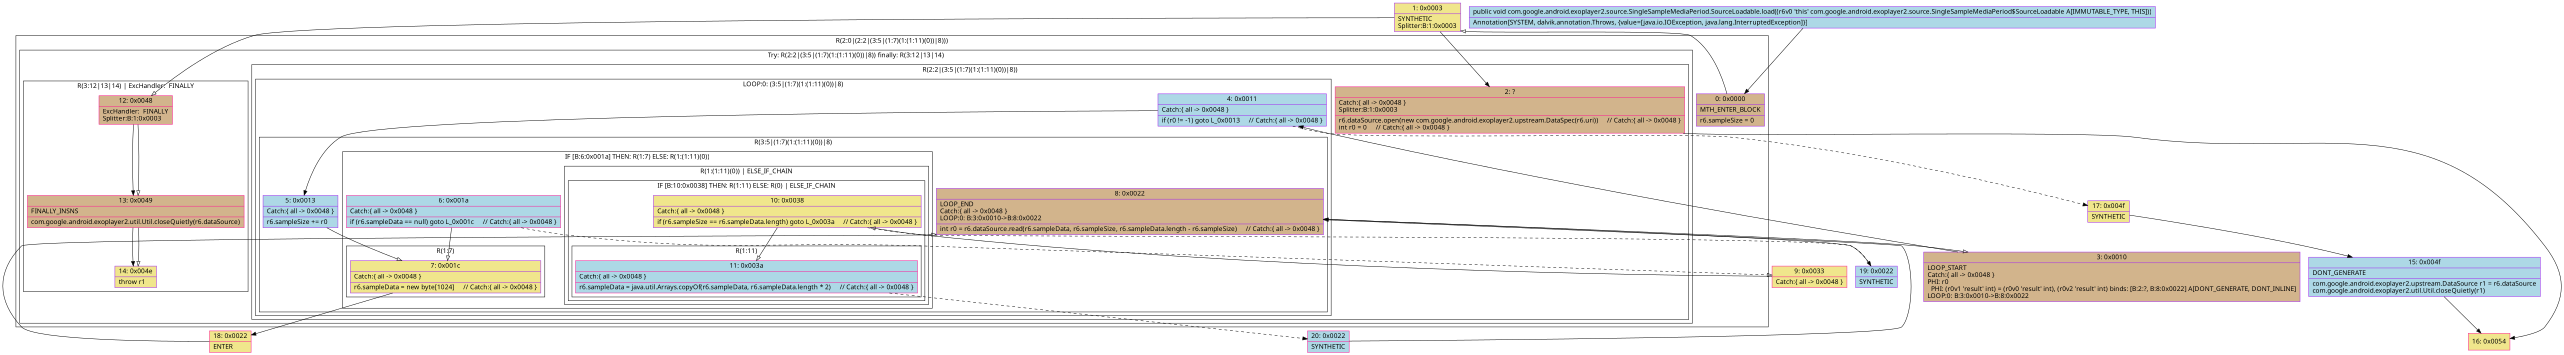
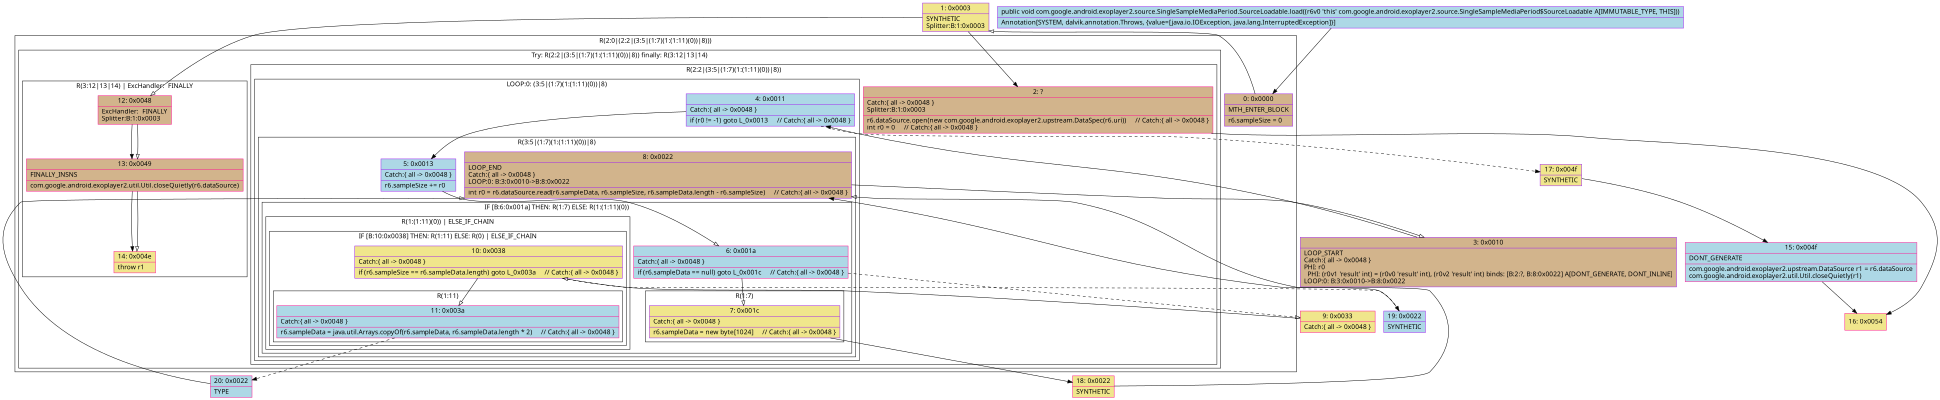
  digraph {
    fontname="Noto Sans"
    node [color=purple fillcolor=khaki fontname="Noto Sans" shape=record style=filled]
    edge [arrowhead=normal fontname="Noto Sans"]
    n1 [label="{7\:\ 0x001c|Catch:\{ all \-\> 0x0048 \}\l|r6.sampleData = new byte[1024]     \/\/ Catch:\{ all \-\> 0x0048 \}\l}"]
    n2 [color=deeppink fillcolor=lightblue label="{11\:\ 0x003a|Catch:\{ all \-\> 0x0048 \}\l|r6.sampleData = java.util.Arrays.copyOf(r6.sampleData, r6.sampleData.length * 2)     \/\/ Catch:\{ all \-\> 0x0048 \}\l}"]
    n3 [label="{10\:\ 0x0038|Catch:\{ all \-\> 0x0048 \}\l|if (r6.sampleSize == r6.sampleData.length) goto L_0x003a     \/\/ Catch:\{ all \-\> 0x0048 \}\l}"]
    n4 [color=deeppink fillcolor=lightblue label="{6\:\ 0x001a|Catch:\{ all \-\> 0x0048 \}\l|if (r6.sampleData == null) goto L_0x001c     \/\/ Catch:\{ all \-\> 0x0048 \}\l}"]
    n5 [fillcolor=lightblue label="{5\:\ 0x0013|Catch:\{ all \-\> 0x0048 \}\l|r6.sampleSize += r0\l}"]
    n6 [fillcolor=tan label="{8\:\ 0x0022|LOOP_END\lCatch:\{ all \-\> 0x0048 \}\lLOOP:0: B:3:0x0010\-\>B:8:0x0022\l|int r0 = r6.dataSource.read(r6.sampleData, r6.sampleSize, r6.sampleData.length \- r6.sampleSize)     \/\/ Catch:\{ all \-\> 0x0048 \}\l}"]
    n7 [fillcolor=lightblue label="{4\:\ 0x0011|Catch:\{ all \-\> 0x0048 \}\l|if (r0 != \-1) goto L_0x0013     \/\/ Catch:\{ all \-\> 0x0048 \}\l}"]
    n8 [color=deeppink fillcolor=tan label="{2\:\ ?|Catch:\{ all \-\> 0x0048 \}\lSplitter:B:1:0x0003\l|r6.dataSource.open(new com.google.android.exoplayer2.upstream.DataSpec(r6.uri))     \/\/ Catch:\{ all \-\> 0x0048 \}\lint r0 = 0     \/\/ Catch:\{ all \-\> 0x0048 \}\l}"]
    n9 [color=deeppink fillcolor=tan label="{12\:\ 0x0048|ExcHandler:  FINALLY\lSplitter:B:1:0x0003\l}"]
    n10 [color=deeppink fillcolor=tan label="{13\:\ 0x0049|FINALLY_INSNS\l|com.google.android.exoplayer2.util.Util.closeQuietly(r6.dataSource)\l}"]
-   n11 [label="{14\:\ 0x004e|throw r1\l}"]
+   n11 [color=deeppink label="{14\:\ 0x004e|throw r1\l}"]
    n12 [fillcolor=tan label="{0\:\ 0x0000|MTH_ENTER_BLOCK\l|r6.sampleSize = 0\l}"]
-   n13 [color=deeppink label="{18\:\ 0x0022|ENTER\l}"]
-   n14 [color=deeppink fillcolor=lightblue label="{20\:\ 0x0022|SYNTHETIC\l}"]
+   n13 [color=deeppink label="{18\:\ 0x0022|SYNTHETIC\l}"]
+   n14 [color=deeppink fillcolor=lightblue label="{20\:\ 0x0022|TYPE\l}"]
    n15 [fillcolor=lightblue label="{19\:\ 0x0022|SYNTHETIC\l}"]
    n16 [color=deeppink label="{9\:\ 0x0033|Catch:\{ all \-\> 0x0048 \}\l}"]
    n17 [fillcolor=tan label="{3\:\ 0x0010|LOOP_START\lCatch:\{ all \-\> 0x0048 \}\lPHI: r0 \l  PHI: (r0v1 'result' int) = (r0v0 'result' int), (r0v2 'result' int) binds: [B:2:?, B:8:0x0022] A[DONT_GENERATE, DONT_INLINE]\lLOOP:0: B:3:0x0010\-\>B:8:0x0022\l}"]
    n18 [label="{17\:\ 0x004f|SYNTHETIC\l}"]
    n19 [color=deeppink label="{16\:\ 0x0054}"]
    n20 [label="{1\:\ 0x0003|SYNTHETIC\lSplitter:B:1:0x0003\l}"]
-   n21 [fillcolor=lightblue label="{15\:\ 0x004f|DONT_GENERATE\l|com.google.android.exoplayer2.upstream.DataSource r1 = r6.dataSource\lcom.google.android.exoplayer2.util.Util.closeQuietly(r1)\l}"]
+   n21 [color=deeppink fillcolor=lightblue label="{15\:\ 0x004f|DONT_GENERATE\l|com.google.android.exoplayer2.upstream.DataSource r1 = r6.dataSource\lcom.google.android.exoplayer2.util.Util.closeQuietly(r1)\l}"]
    n22 [fillcolor=lightblue label="{public void com.google.android.exoplayer2.source.SingleSampleMediaPeriod.SourceLoadable.load((r6v0 'this' com.google.android.exoplayer2.source.SingleSampleMediaPeriod$SourceLoadable A[IMMUTABLE_TYPE, THIS]))  | Annotation[SYSTEM, dalvik.annotation.Throws, \{value=[java.io.IOException, java.lang.InterruptedException]\}]\l}"]
    subgraph cluster_1 {
      label="R(2:0|(2:2|(3:5|(1:7)(1:(1:11)(0))|8)))"
      n12
      subgraph cluster_2 {
        label="Try: R(2:2|(3:5|(1:7)(1:(1:11)(0))|8)) finally: R(3:12|13|14)"
        subgraph cluster_3 {
          label="R(2:2|(3:5|(1:7)(1:(1:11)(0))|8))"
          n8
          subgraph cluster_4 {
            label="LOOP:0: (3:5|(1:7)(1:(1:11)(0))|8)"
            n7
            subgraph cluster_5 {
              label="R(3:5|(1:7)(1:(1:11)(0))|8)"
              n5
              n6
              subgraph cluster_6 {
                label="IF [B:6:0x001a] THEN: R(1:7) ELSE: R(1:(1:11)(0))"
                n4
                subgraph cluster_7 {
                  label="R(1:7)"
                  n1
                }
                subgraph cluster_8 {
                  label="R(1:(1:11)(0)) | ELSE_IF_CHAIN\l"
                  subgraph cluster_9 {
                    label="IF [B:10:0x0038] THEN: R(1:11) ELSE: R(0) | ELSE_IF_CHAIN\l"
                    n3
                    subgraph cluster_10 {
                      label="R(1:11)"
                      n2
                    }
                    subgraph cluster_11 {
                      label="R(0)"
                    }
                  }
                }
              }
            }
          }
        }
        subgraph cluster_12 {
          label="R(3:12|13|14) | ExcHandler:  FINALLY\l"
          n9
          n10
          n11
        }
      }
    }
    subgraph cluster_13 {
      label="R(3:12|13|14) | ExcHandler:  FINALLY\l"
    }
    n1 -> n13
    n2 -> n14 [style=dashed]
    n3 -> n2 [arrowhead=onormal]
    n3 -> n15 [style=dashed]
    n4 -> n1 [arrowhead=onormal]
    n4 -> n16 [arrowhead=onormal style=dashed]
-   n5 -> n1 [arrowhead=onormal]
+   n5 -> n4 [arrowhead=onormal]
    n6 -> n17 [arrowhead=onormal]
    n7 -> n5
    n7 -> n18 [style=dashed]
    n8 -> n19
    n9 -> n10
    n9 -> n10 [arrowhead=onormal]
    n10 -> n11
    n10 -> n11 [arrowhead=onormal]
    n12 -> n20 [arrowhead=onormal]
    n13 -> n6 [arrowhead=onormal]
    n14 -> n6 [arrowhead=onormal]
    n15 -> n6
    n16 -> n3 [arrowhead=onormal]
    n17 -> n7
    n18 -> n21
    n20 -> n8
    n20 -> n9 [arrowhead=onormal]
    n21 -> n19
    n22 -> n12
  }
